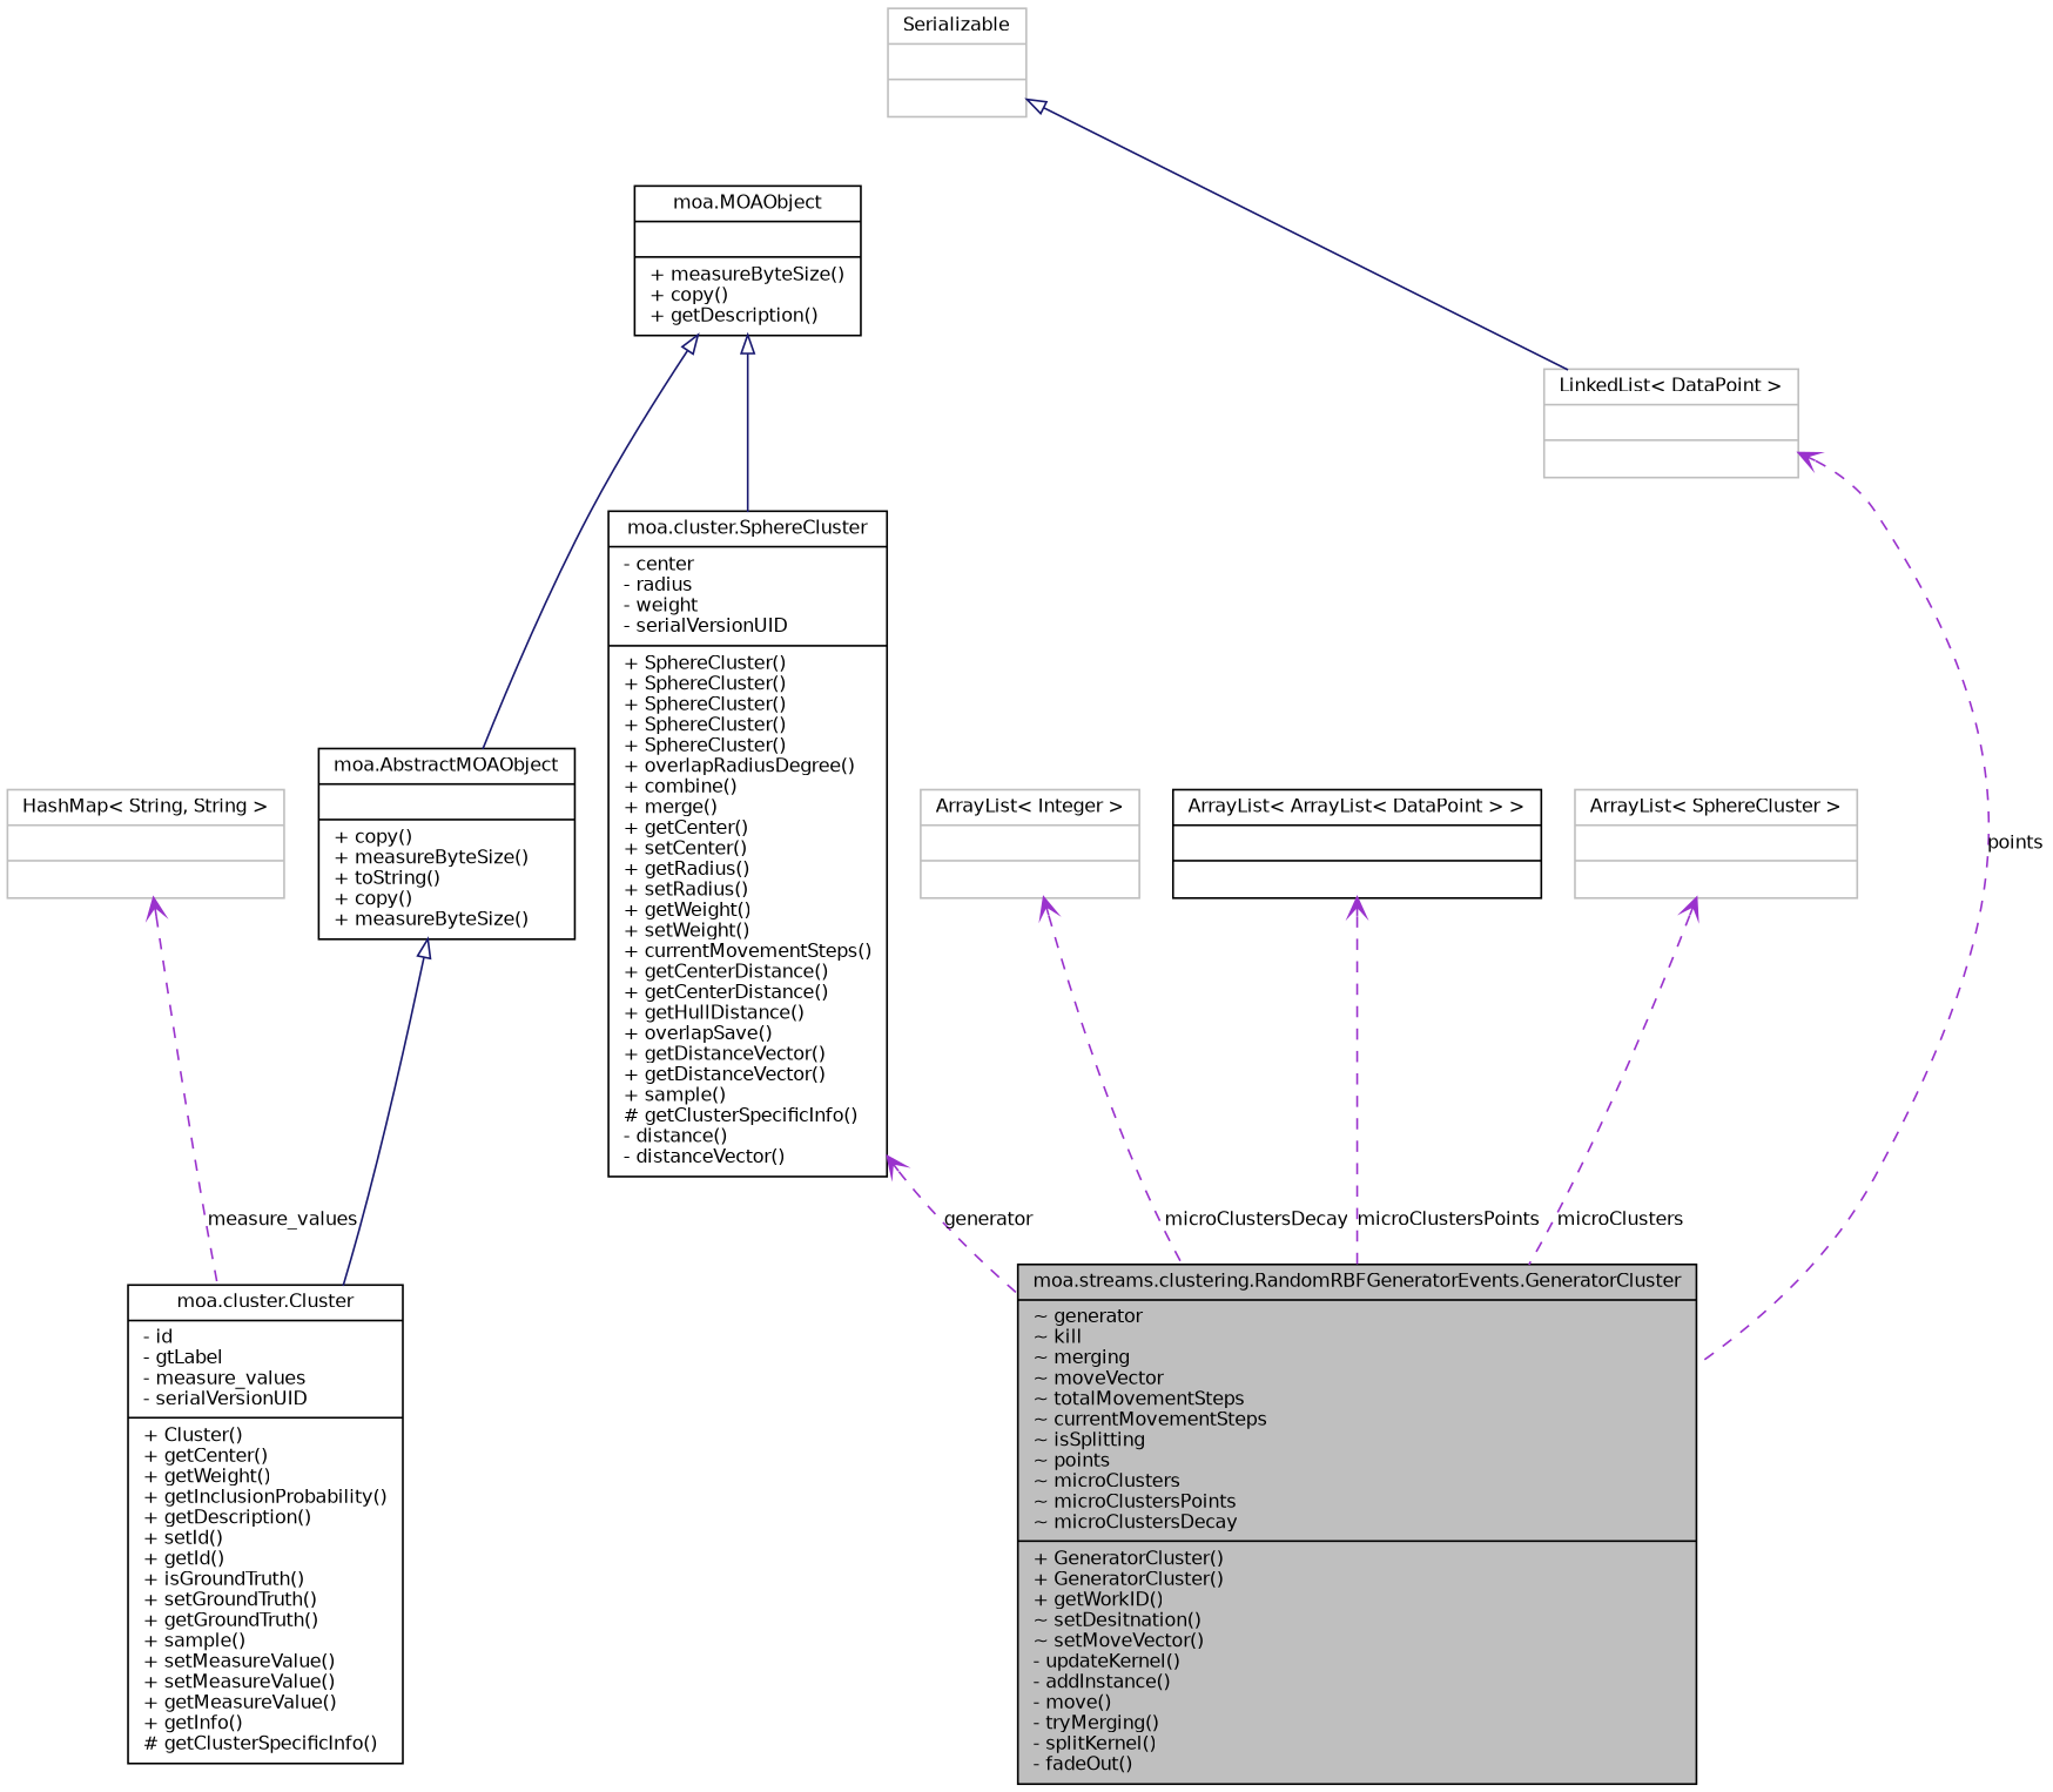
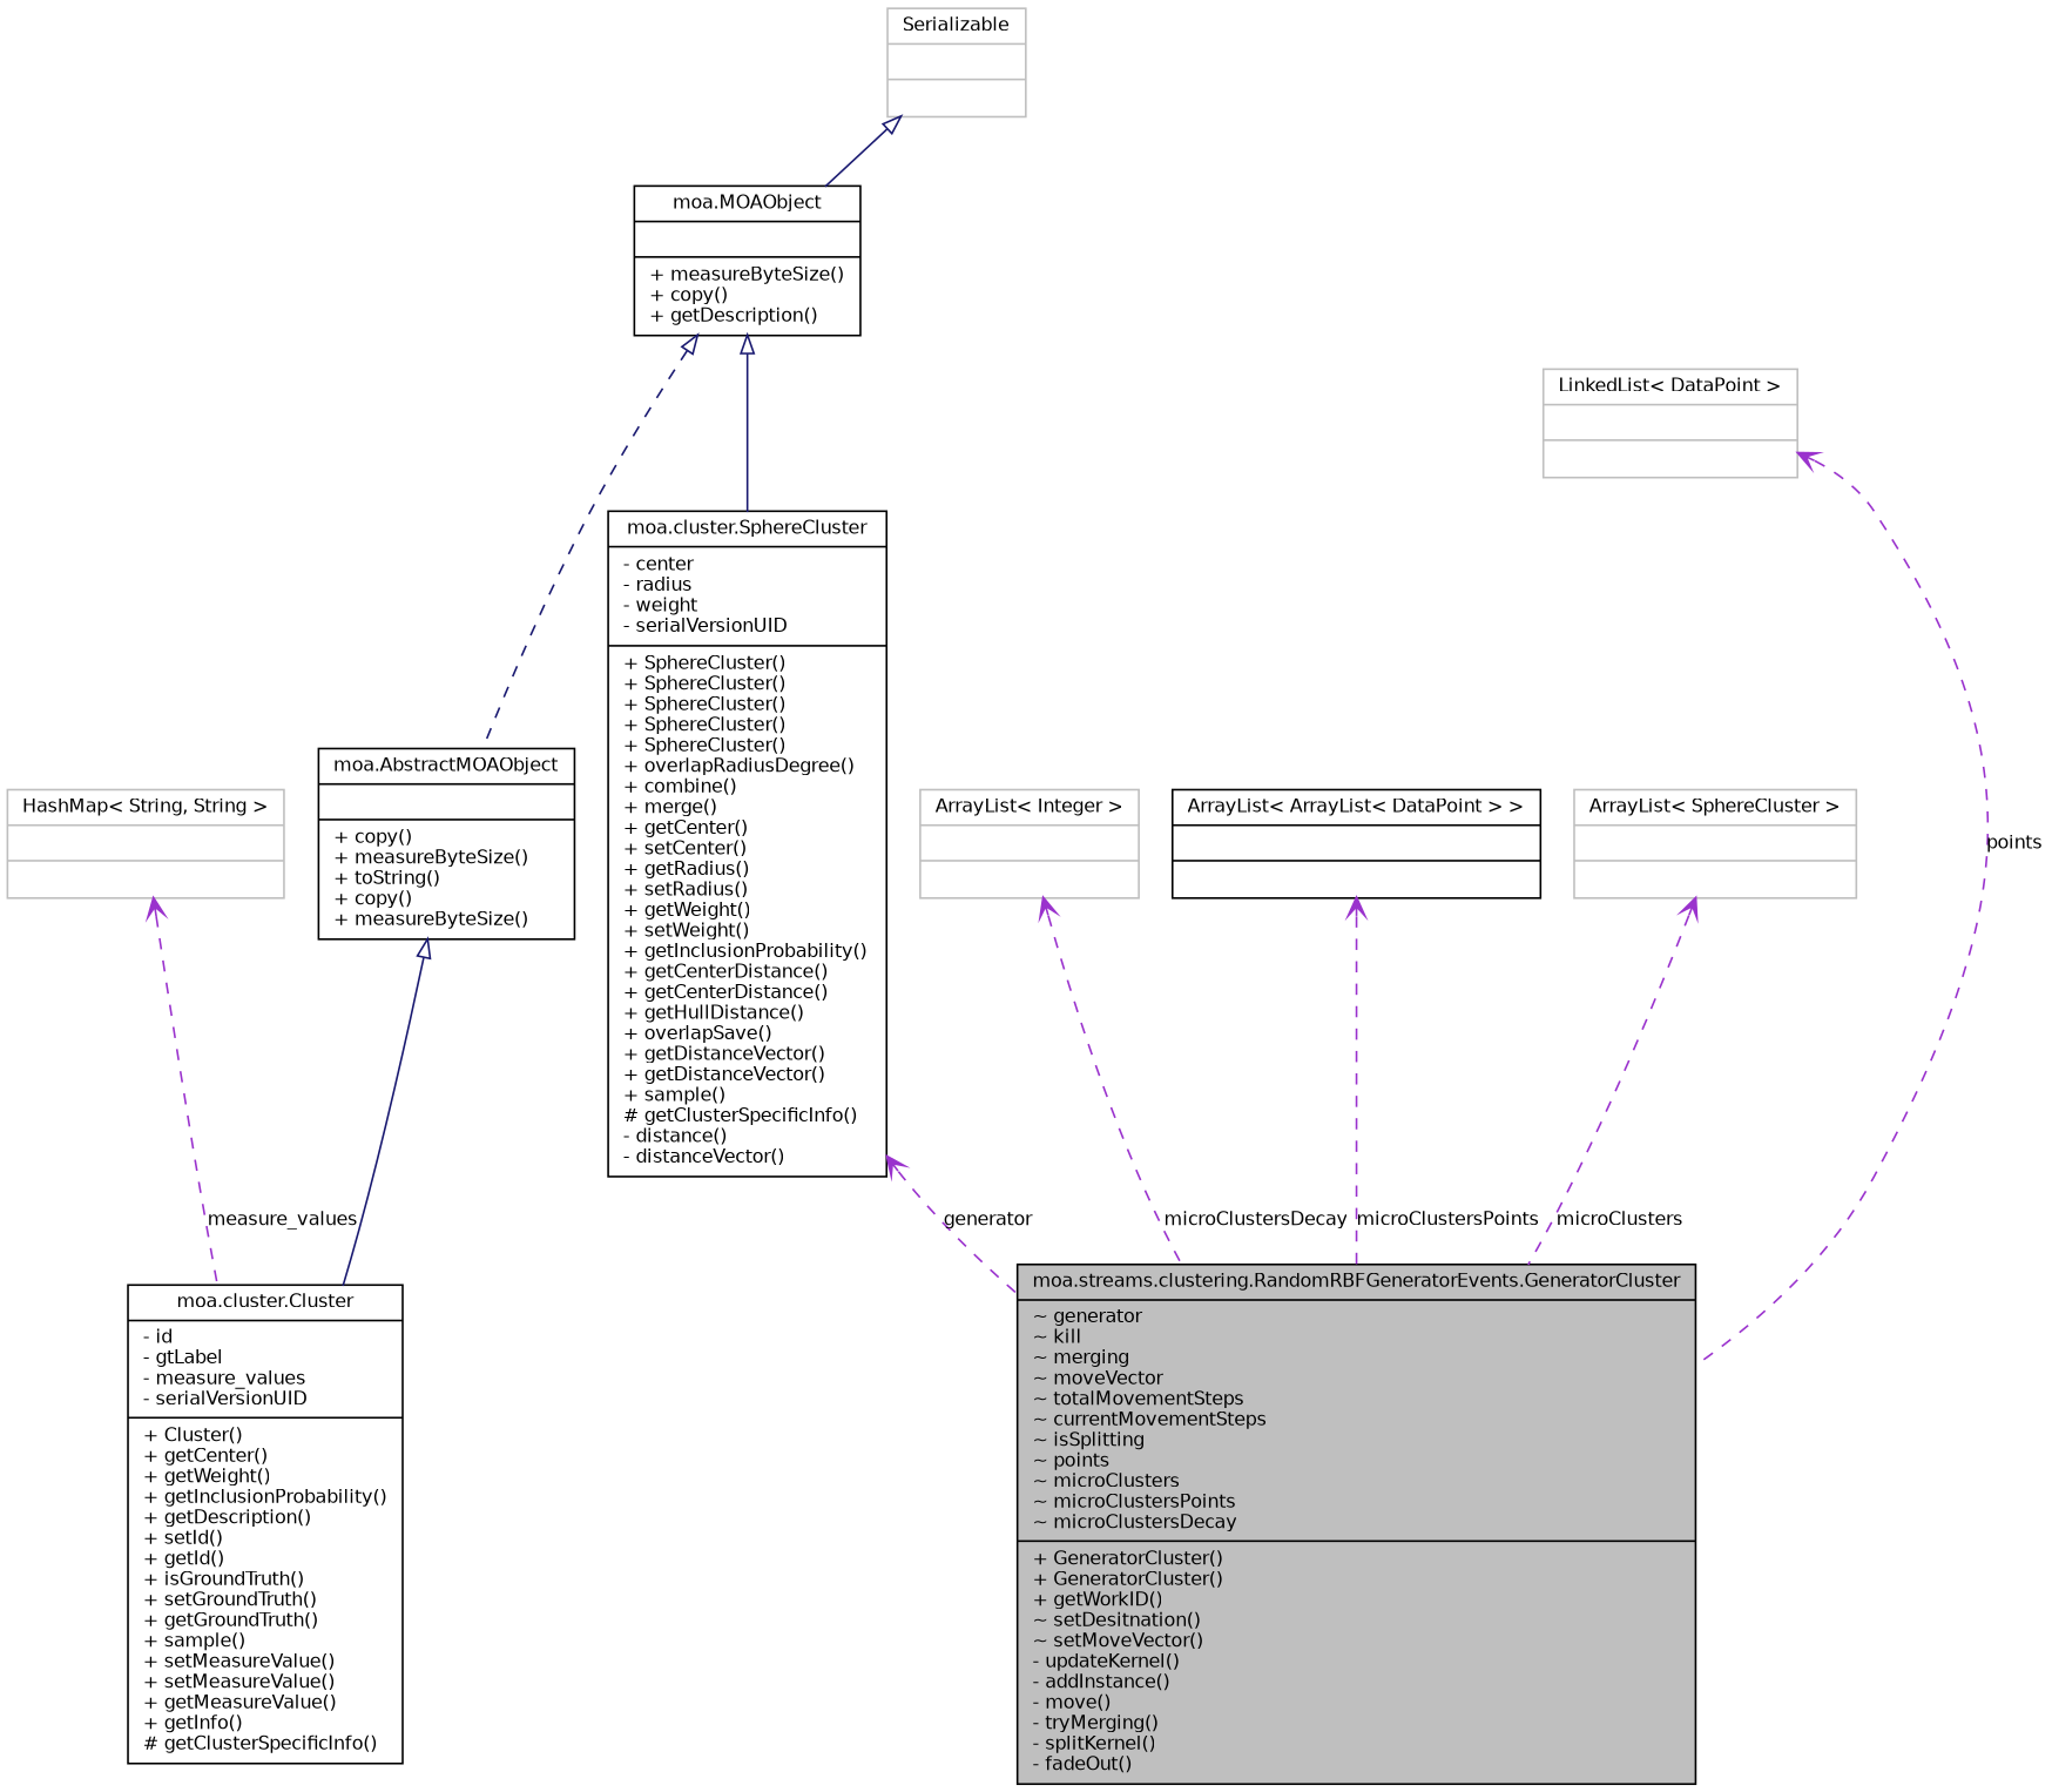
  digraph {
    node [color=black fillcolor=white fontname=Helvetica fontsize=10 shape=record style=filled]
    edge [arrowtail=open color=darkorchid3 dir=back fontname=Helvetica fontsize=10 labelfontname=Helvetica labelfontsize=10 style=dashed]
    n1 [fillcolor=grey75 fontcolor=black height=0.2 label="{moa.streams.clustering.RandomRBFGeneratorEvents.GeneratorCluster\n|~ generator\l~ kill\l~ merging\l~ moveVector\l~ totalMovementSteps\l~ currentMovementSteps\l~ isSplitting\l~ points\l~ microClusters\l~ microClustersPoints\l~ microClustersDecay\l|+ GeneratorCluster()\l+ GeneratorCluster()\l+ getWorkID()\l~ setDesitnation()\l~ setMoveVector()\l- updateKernel()\l- addInstance()\l- move()\l- tryMerging()\l- splitKernel()\l- fadeOut()\l}" width=0.4]
    n2 [color=grey75 height=0.2 label="{ArrayList\< SphereCluster \>\n||}" width=0.4]
-   n3 [height=0.2 label="{moa.cluster.SphereCluster\n|- center\l- radius\l- weight\l- serialVersionUID\l|+ SphereCluster()\l+ SphereCluster()\l+ SphereCluster()\l+ SphereCluster()\l+ SphereCluster()\l+ overlapRadiusDegree()\l+ combine()\l+ merge()\l+ getCenter()\l+ setCenter()\l+ getRadius()\l+ setRadius()\l+ getWeight()\l+ setWeight()\l+ currentMovementSteps()\l+ getCenterDistance()\l+ getCenterDistance()\l+ getHullDistance()\l+ overlapSave()\l+ getDistanceVector()\l+ getDistanceVector()\l+ sample()\l# getClusterSpecificInfo()\l- distance()\l- distanceVector()\l}" width=0.4]
+   n3 [height=0.2 label="{moa.cluster.SphereCluster\n|- center\l- radius\l- weight\l- serialVersionUID\l|+ SphereCluster()\l+ SphereCluster()\l+ SphereCluster()\l+ SphereCluster()\l+ SphereCluster()\l+ overlapRadiusDegree()\l+ combine()\l+ merge()\l+ getCenter()\l+ setCenter()\l+ getRadius()\l+ setRadius()\l+ getWeight()\l+ setWeight()\l+ getInclusionProbability()\l+ getCenterDistance()\l+ getCenterDistance()\l+ getHullDistance()\l+ overlapSave()\l+ getDistanceVector()\l+ getDistanceVector()\l+ sample()\l# getClusterSpecificInfo()\l- distance()\l- distanceVector()\l}" width=0.4]
    n4 [height=0.2 label="{moa.cluster.Cluster\n|- id\l- gtLabel\l- measure_values\l- serialVersionUID\l|+ Cluster()\l+ getCenter()\l+ getWeight()\l+ getInclusionProbability()\l+ getDescription()\l+ setId()\l+ getId()\l+ isGroundTruth()\l+ setGroundTruth()\l+ getGroundTruth()\l+ sample()\l+ setMeasureValue()\l+ setMeasureValue()\l+ getMeasureValue()\l+ getInfo()\l# getClusterSpecificInfo()\l}" width=0.4]
    n5 [height=0.2 label="{moa.AbstractMOAObject\n||+ copy()\l+ measureByteSize()\l+ toString()\l+ copy()\l+ measureByteSize()\l}" width=0.4]
    n6 [height=0.2 label="{moa.MOAObject\n||+ measureByteSize()\l+ copy()\l+ getDescription()\l}" width=0.4]
    n7 [color=grey75 height=0.2 label="{Serializable\n||}" width=0.4]
    n8 [color=grey75 height=0.2 label="{HashMap\< String, String \>\n||}" width=0.4]
    n9 [color=grey75 height=0.2 label="{ArrayList\< Integer \>\n||}" width=0.4]
    n10 [height=0.2 label="{ArrayList\< ArrayList\< DataPoint \> \>\n||}" width=0.4]
    n11 [color=grey75 height=0.2 label="{LinkedList\< DataPoint \>\n||}" width=0.4]
    n2 -> n1 [label=microClusters]
    n3 -> n1 [label=generator]
    n5 -> n4 [arrowtail=empty color=midnightblue style=solid]
    n6 -> n3 [arrowtail=empty color=midnightblue style=solid]
-   n6 -> n5 [arrowtail=empty color=midnightblue style=solid]
-   n7 -> n11 [arrowtail=empty color=midnightblue style=solid]
+   n6 -> n5 [arrowtail=empty color=midnightblue]
+   n7 -> n6 [arrowtail=empty color=midnightblue style=solid]
    n8 -> n4 [label=measure_values]
    n9 -> n1 [label=microClustersDecay]
    n10 -> n1 [label=microClustersPoints]
    n11 -> n1 [label=points]
  }
